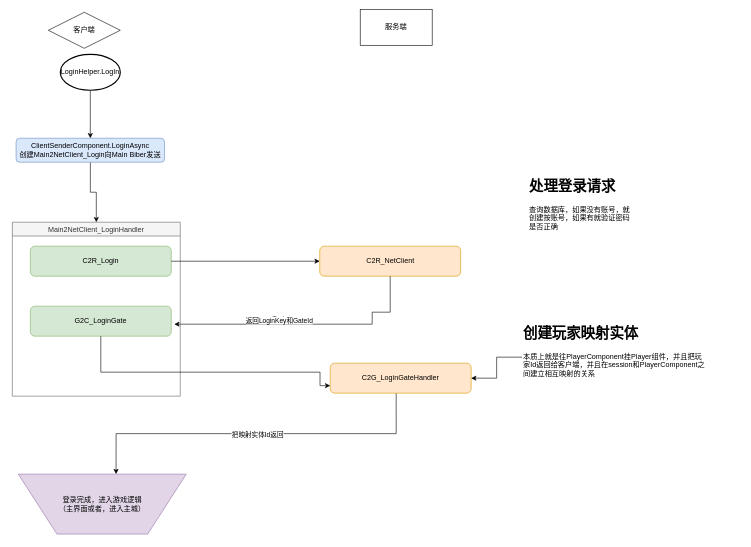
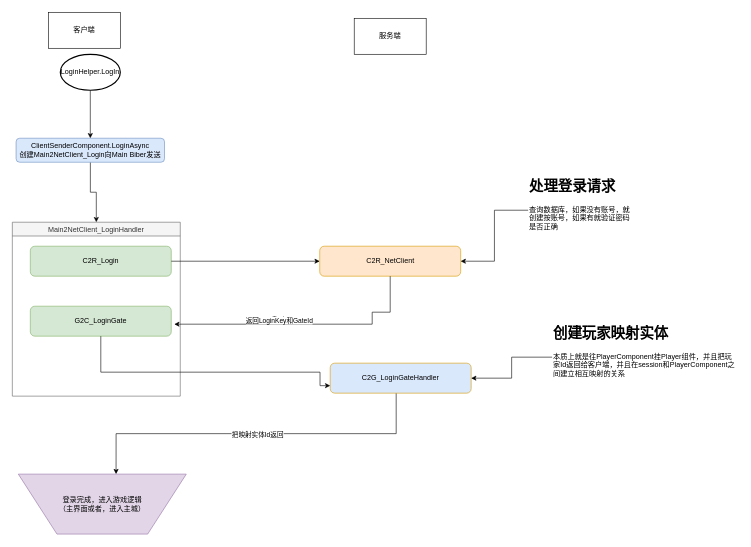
  <mxCell id="0" />
  <mxCell id="1" parent="0" />
- <mxCell id="2" value="客户端" style="rhombus;whiteSpace=wrap;html=1;" parent="1" vertex="1"><mxGeometry x="80" y="20" width="120" height="60" as="geometry" /></mxCell>
- <mxCell id="3" value="服务端" style="rounded=0;whiteSpace=wrap;html=1;" parent="1" vertex="1"><mxGeometry x="600" y="15" width="120" height="60" as="geometry" /></mxCell>
+ <mxCell id="2" value="客户端" style="rounded=0;whiteSpace=wrap;html=1;" parent="1" vertex="1"><mxGeometry x="80" y="20" width="120" height="60" as="geometry" /></mxCell>
+ <mxCell id="3" value="服务端" style="rounded=0;whiteSpace=wrap;html=1;" parent="1" vertex="1"><mxGeometry x="590" y="30" width="120" height="60" as="geometry" /></mxCell>
  <mxCell id="4" style="edgeStyle=orthogonalEdgeStyle;rounded=0;orthogonalLoop=1;jettySize=auto;html=1;entryX=0.5;entryY=0;entryDx=0;entryDy=0;" parent="1" source="5" target="11" edge="1"><mxGeometry relative="1" as="geometry"><mxPoint x="177.5" y="400" as="targetPoint" /></mxGeometry></mxCell>
  <mxCell id="5" value="ClientSenderComponent.LoginAsync&lt;br&gt;创建Main2NetClient_Login向Main Biber发送" style="rounded=1;whiteSpace=wrap;html=1;fillColor=#dae8fc;strokeColor=#6c8ebf;" parent="1" vertex="1"><mxGeometry x="26.25" y="230" width="247.5" height="40" as="geometry" /></mxCell>
  <mxCell id="6" style="edgeStyle=orthogonalEdgeStyle;rounded=0;orthogonalLoop=1;jettySize=auto;html=1;entryX=0.5;entryY=0;entryDx=0;entryDy=0;" parent="1" source="7" target="5" edge="1"><mxGeometry relative="1" as="geometry" /></mxCell>
  <mxCell id="7" value="LoginHelper.LogIn" style="strokeWidth=2;html=1;shape=mxgraph.flowchart.start_1;whiteSpace=wrap;" parent="1" vertex="1"><mxGeometry x="100" y="90" width="100" height="60" as="geometry" /></mxCell>
  <mxCell id="8" value="C2R_NetClient" style="rounded=1;whiteSpace=wrap;html=1;fillColor=#ffe6cc;strokeColor=#d79b00;" parent="1" vertex="1"><mxGeometry x="532.5" y="410" width="235" height="50" as="geometry" /></mxCell>
+ <mxCell id="9" style="edgeStyle=orthogonalEdgeStyle;rounded=0;orthogonalLoop=1;jettySize=auto;html=1;entryX=1;entryY=0.5;entryDx=0;entryDy=0;" parent="1" source="10" target="8" edge="1"><mxGeometry relative="1" as="geometry" /></mxCell>
  <mxCell id="10" value="&lt;h1 style=&quot;margin-top: 0px;&quot;&gt;处理登录请求&lt;/h1&gt;&lt;p&gt;查询数据库，如果没有账号，就创建按账号，如果有就验证密码是否正确&lt;/p&gt;" style="text;html=1;whiteSpace=wrap;overflow=hidden;rounded=0;" parent="1" vertex="1"><mxGeometry x="880" y="290" width="180" height="120" as="geometry" /></mxCell>
  <mxCell id="11" value="&lt;span style=&quot;font-weight: 400;&quot;&gt;Main2NetClient_LoginHandler&lt;/span&gt;" style="swimlane;whiteSpace=wrap;html=1;fillColor=#f5f5f5;fontColor=#333333;strokeColor=#666666;" parent="1" vertex="1"><mxGeometry y="370" width="280" height="290" as="geometry" x="20" /></mxCell>
  <mxCell id="12" value="G2C_LoginGate" style="rounded=1;whiteSpace=wrap;html=1;movable=1;resizable=1;rotatable=1;deletable=1;editable=1;locked=0;connectable=1;fillColor=#d5e8d4;strokeColor=#82b366;" parent="11" vertex="1"><mxGeometry x="30" y="140" width="235" height="50" as="geometry" /></mxCell>
  <mxCell id="13" value="C2R_Login" style="rounded=1;whiteSpace=wrap;html=1;movable=1;resizable=1;rotatable=1;deletable=1;editable=1;locked=0;connectable=1;fillColor=#d5e8d4;strokeColor=#82b366;" parent="11" vertex="1"><mxGeometry x="30" y="40" width="235" height="50" as="geometry" /></mxCell>
  <mxCell id="14" style="edgeStyle=orthogonalEdgeStyle;rounded=0;orthogonalLoop=1;jettySize=auto;html=1;entryX=0;entryY=0.5;entryDx=0;entryDy=0;" parent="1" source="13" target="8" edge="1"><mxGeometry relative="1" as="geometry" /></mxCell>
  <mxCell id="15" style="edgeStyle=orthogonalEdgeStyle;rounded=0;orthogonalLoop=1;jettySize=auto;html=1;entryX=0.582;entryY=1;entryDx=0;entryDy=0;exitX=0.468;exitY=0.98;exitDx=0;exitDy=0;exitPerimeter=0;entryPerimeter=0;" parent="1" source="17" target="24" edge="1"><mxGeometry relative="1" as="geometry"><mxPoint x="560" y="680" as="sourcePoint" /><mxPoint x="180" y="840" as="targetPoint" /></mxGeometry></mxCell>
  <mxCell id="16" value="把映射实体Id返回" style="edgeLabel;html=1;align=center;verticalAlign=middle;resizable=0;points=[];" parent="15" vertex="1" connectable="0"><mxGeometry x="-0.007" y="2" relative="1" as="geometry"><mxPoint x="-1" as="offset" /></mxGeometry></mxCell>
- <mxCell id="17" value="C2G_LoginGateHandler" style="rounded=1;whiteSpace=wrap;html=1;movable=1;resizable=1;rotatable=1;deletable=1;editable=1;locked=0;connectable=1;fillColor=#ffe6cc;strokeColor=#d79b00;" parent="1" vertex="1"><mxGeometry x="550" y="605" width="235" height="50" as="geometry" /></mxCell>
+ <mxCell id="17" value="C2G_LoginGateHandler" style="rounded=1;whiteSpace=wrap;html=1;movable=1;resizable=1;rotatable=1;deletable=1;editable=1;locked=0;connectable=1;fillColor=#dae8fc;strokeColor=#d79b00;" parent="1" vertex="1"><mxGeometry x="550" y="605" width="235" height="50" as="geometry" /></mxCell>
  <mxCell id="18" style="edgeStyle=orthogonalEdgeStyle;rounded=0;orthogonalLoop=1;jettySize=auto;html=1;exitX=0.5;exitY=1;exitDx=0;exitDy=0;" parent="1" source="8" edge="1"><mxGeometry relative="1" as="geometry"><mxPoint x="290" y="540" as="targetPoint" /><mxPoint x="835" y="380" as="sourcePoint" /><Array as="points"><mxPoint x="650" y="520" /><mxPoint x="620" y="520" /><mxPoint x="620" y="540" /></Array></mxGeometry></mxCell>
  <mxCell id="19" value="Text" style="edgeLabel;html=1;align=center;verticalAlign=middle;resizable=0;points=[];" parent="18" vertex="1" connectable="0"><mxGeometry x="0.215" y="-9" relative="1" as="geometry"><mxPoint as="offset" /></mxGeometry></mxCell>
  <mxCell id="20" value="返回LoginKey和GateId" style="edgeLabel;html=1;align=center;verticalAlign=middle;resizable=0;points=[];" parent="18" vertex="1" connectable="0"><mxGeometry x="0.208" y="-7" relative="1" as="geometry"><mxPoint as="offset" /></mxGeometry></mxCell>
  <mxCell id="21" style="edgeStyle=orthogonalEdgeStyle;rounded=0;orthogonalLoop=1;jettySize=auto;html=1;entryX=0;entryY=0.75;entryDx=0;entryDy=0;" parent="1" source="12" target="17" edge="1"><mxGeometry relative="1" as="geometry"><Array as="points"><mxPoint x="168" y="620" /><mxPoint x="533" y="620" /></Array></mxGeometry></mxCell>
  <mxCell id="22" style="edgeStyle=orthogonalEdgeStyle;rounded=0;orthogonalLoop=1;jettySize=auto;html=1;" parent="1" source="23" target="17" edge="1"><mxGeometry relative="1" as="geometry" /></mxCell>
- <mxCell id="23" value="&lt;h1 style=&quot;margin-top: 0px;&quot;&gt;创建玩家映射实体&lt;/h1&gt;&lt;div&gt;本质上就是往PlayerComponent挂Player组件，并且把玩家Id返回给客户端，并且在session和PlayerComponent之间建立相互映射的关系&lt;/div&gt;" style="text;html=1;whiteSpace=wrap;overflow=hidden;rounded=0;" parent="1" vertex="1"><mxGeometry x="870" y="535" width="310" height="120" as="geometry" /></mxCell>
+ <mxCell id="23" value="&lt;h1 style=&quot;margin-top: 0px;&quot;&gt;创建玩家映射实体&lt;/h1&gt;&lt;div&gt;本质上就是往PlayerComponent挂Player组件，并且把玩家Id返回给客户端，并且在session和PlayerComponent之间建立相互映射的关系&lt;/div&gt;" style="text;html=1;whiteSpace=wrap;overflow=hidden;rounded=0;" parent="1" vertex="1"><mxGeometry x="920" y="535" width="310" height="120" as="geometry" /></mxCell>
  <mxCell id="24" value="登录完成，进入游戏逻辑&lt;br&gt;（主界面或者，进入主城）" style="verticalLabelPosition=middle;verticalAlign=middle;html=1;shape=trapezoid;perimeter=trapezoidPerimeter;whiteSpace=wrap;size=0.23;arcSize=10;flipV=1;labelPosition=center;align=center;fillColor=#e1d5e7;strokeColor=#9673a6;" parent="1" vertex="1"><mxGeometry x="30" y="790" width="280" height="100" as="geometry" /></mxCell>
